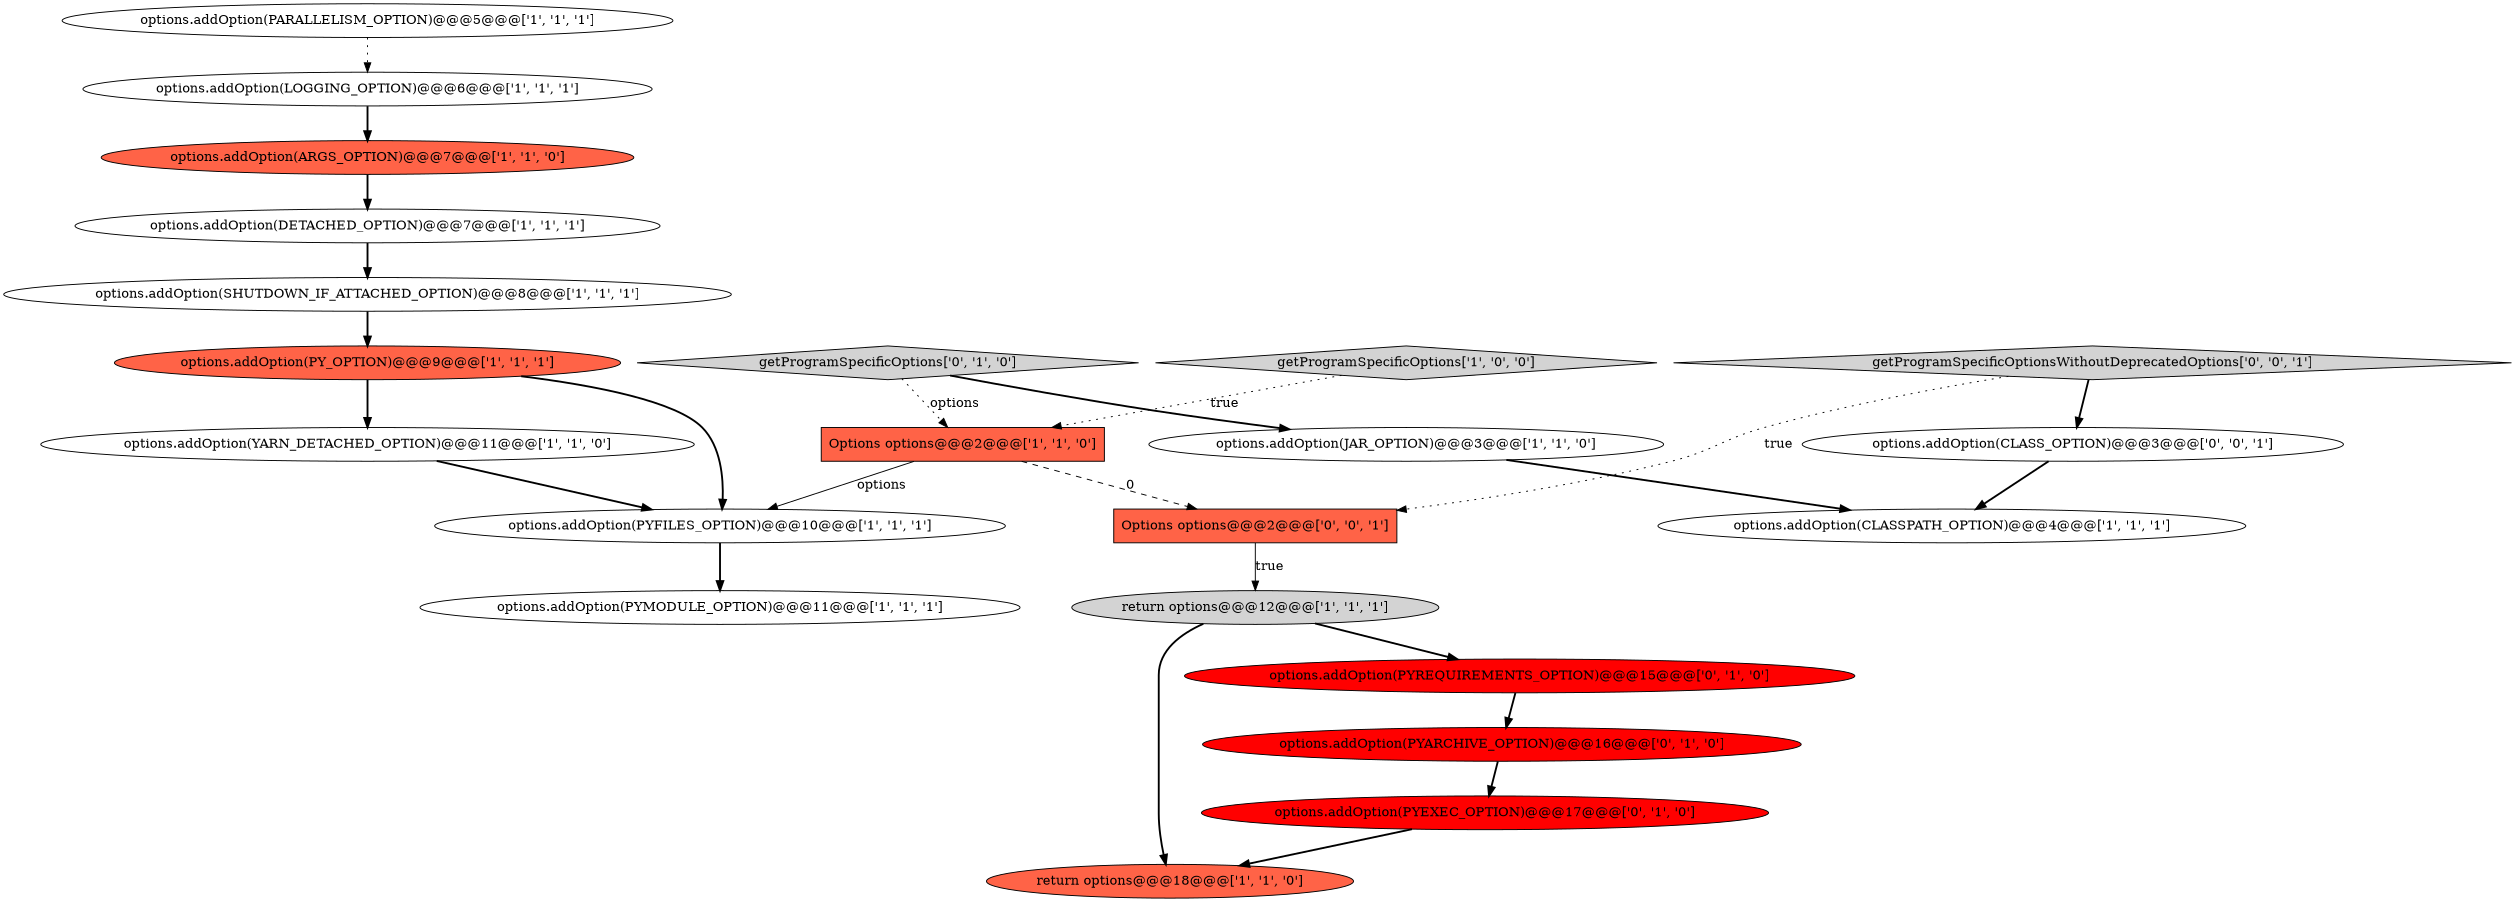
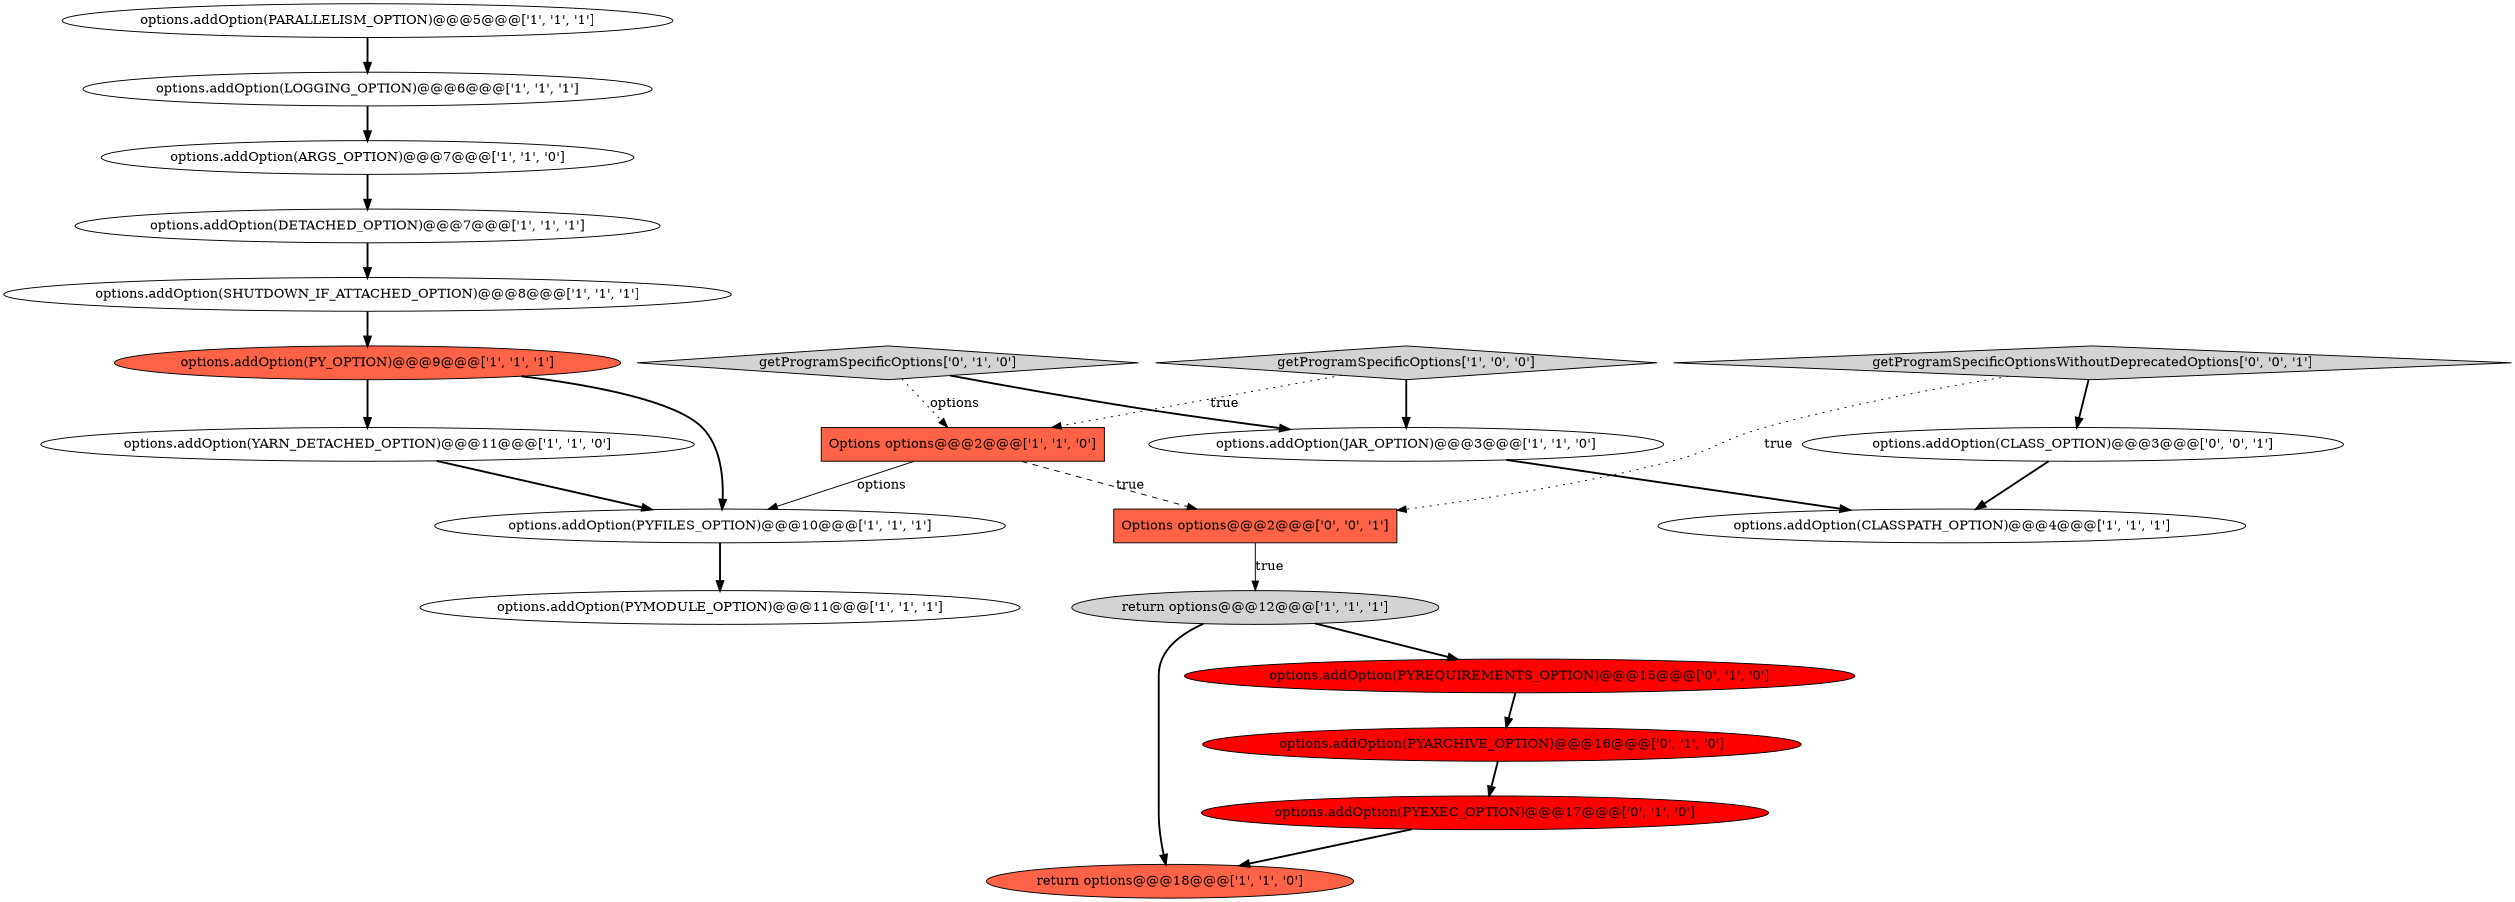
  digraph {
    node [fillcolor=white shape=ellipse style=filled]
    edge [style=bold]
    n1 [label="options.addOption(PYMODULE_OPTION)@@@11@@@['1', '1', '1']"]
    n2 [fillcolor=lightgray label="return options@@@12@@@['1', '1', '1']"]
    n3 [fillcolor=tomato label="return options@@@18@@@['1', '1', '0']"]
    n4 [fillcolor=red label="options.addOption(PYREQUIREMENTS_OPTION)@@@15@@@['0', '1', '0']"]
    n5 [fillcolor=tomato label="Options options@@@2@@@['0', '0', '1']" shape=box]
    n6 [fillcolor=red label="options.addOption(PYARCHIVE_OPTION)@@@16@@@['0', '1', '0']"]
    n7 [fillcolor=red label="options.addOption(PYEXEC_OPTION)@@@17@@@['0', '1', '0']"]
    n8 [fillcolor=lightgray label="getProgramSpecificOptionsWithoutDeprecatedOptions['0', '0', '1']" shape=diamond]
    n9 [label="options.addOption(CLASS_OPTION)@@@3@@@['0', '0', '1']"]
    n10 [label="options.addOption(CLASSPATH_OPTION)@@@4@@@['1', '1', '1']"]
    n11 [label="options.addOption(JAR_OPTION)@@@3@@@['1', '1', '0']"]
    n12 [label="options.addOption(LOGGING_OPTION)@@@6@@@['1', '1', '1']"]
-   n13 [fillcolor=tomato label="options.addOption(ARGS_OPTION)@@@7@@@['1', '1', '0']"]
+   n13 [label="options.addOption(ARGS_OPTION)@@@7@@@['1', '1', '0']"]
    n14 [label="options.addOption(DETACHED_OPTION)@@@7@@@['1', '1', '1']"]
    n15 [label="options.addOption(SHUTDOWN_IF_ATTACHED_OPTION)@@@8@@@['1', '1', '1']"]
    n16 [fillcolor=tomato label="options.addOption(PY_OPTION)@@@9@@@['1', '1', '1']"]
    n17 [label="options.addOption(YARN_DETACHED_OPTION)@@@11@@@['1', '1', '0']"]
    n18 [label="options.addOption(PYFILES_OPTION)@@@10@@@['1', '1', '1']"]
    n19 [label="options.addOption(PARALLELISM_OPTION)@@@5@@@['1', '1', '1']"]
    n20 [fillcolor=lightgray label="getProgramSpecificOptions['0', '1', '0']" shape=diamond]
    n21 [fillcolor=tomato label="Options options@@@2@@@['1', '1', '0']" shape=box]
    n22 [fillcolor=lightgray label="getProgramSpecificOptions['1', '0', '0']" shape=diamond]
    n2 -> n3
    n2 -> n4
    n4 -> n6
    n5 -> n2 [label=true style=solid]
    n6 -> n7
    n7 -> n3
    n8 -> n5 [label=true style=dotted]
    n8 -> n9
    n9 -> n10
    n11 -> n10
    n12 -> n13
    n13 -> n14
    n14 -> n15
    n15 -> n16
    n16 -> n17
    n16 -> n18
    n17 -> n18
    n18 -> n1
-   n19 -> n12 [style=dotted]
+   n19 -> n12
    n20 -> n11
    n20 -> n21 [label=options style=dotted]
-   n21 -> n5 [label=0 style=dashed]
+   n21 -> n5 [label=true style=dashed]
    n21 -> n18 [label=options style=solid]
+   n22 -> n11
    n22 -> n21 [label=true style=dotted]
  }
